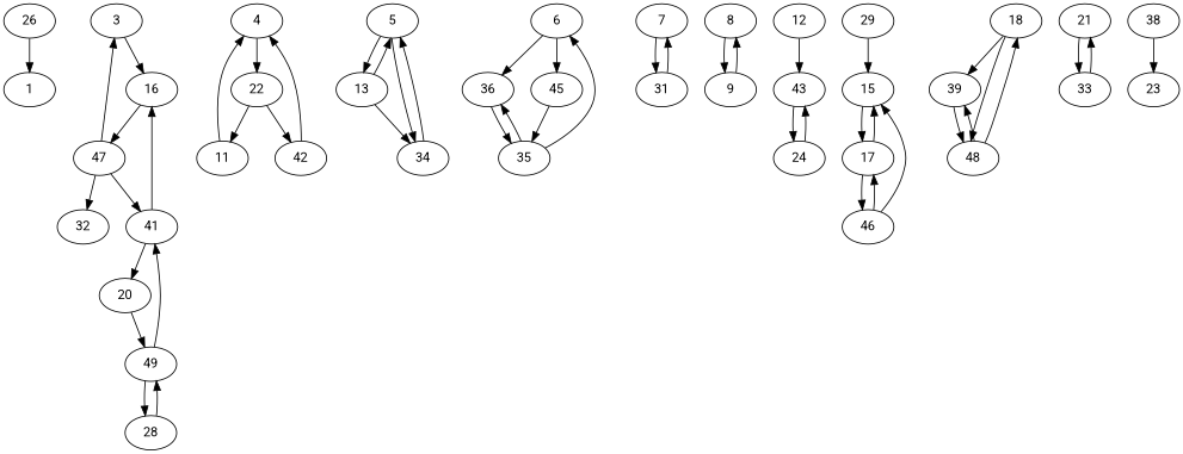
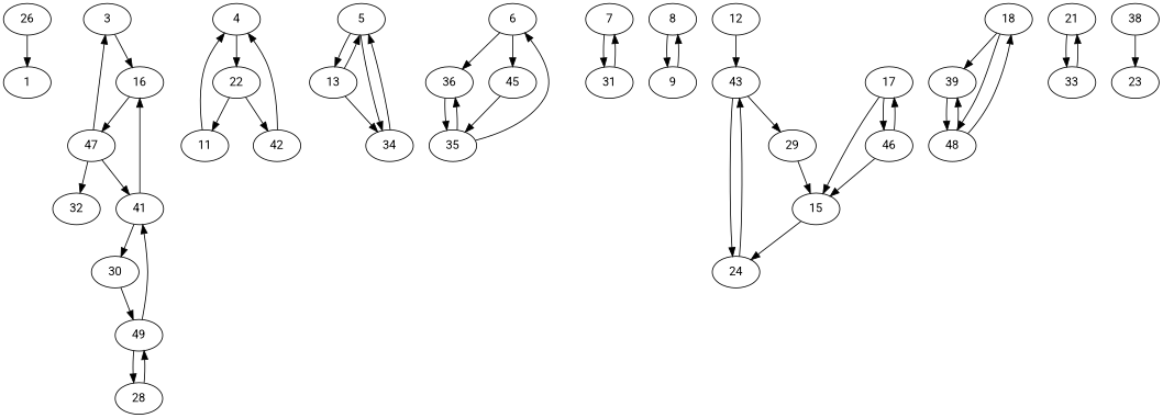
  digraph {
    fontname=Roboto
    node [fontname=Roboto]
    edge [fontname=Roboto]
    26
    1
    3
    16
    47
    32
    41
    4
    22
    11
    42
    5
    13
    34
    6
    36
    45
    35
    7
    31
    8
    9
    12
    43
    24
    29
    15
    17
    46
-   20
+   20 [label=30]
    18
    39
    48
    49
    28
    21
    33
    38
    23
    26 -> 1
    3 -> 16
    16 -> 47
    47 -> 3
    47 -> 32
    47 -> 41
    41 -> 16
    41 -> 20
    4 -> 22
    22 -> 11
    22 -> 42
    11 -> 4
    42 -> 4
    5 -> 13
    5 -> 34
    13 -> 5
    13 -> 34
    34 -> 5
    6 -> 36
    6 -> 45
    36 -> 35
    45 -> 35
    35 -> 6
    35 -> 36
    7 -> 31
    31 -> 7
    8 -> 9
    9 -> 8
    12 -> 43
    43 -> 24
+   43 -> 29
    24 -> 43
    29 -> 15
-   15 -> 17
+   15 -> 24
    17 -> 15
    17 -> 46
    46 -> 15
    46 -> 17
    20 -> 49
    18 -> 39
    18 -> 48
    39 -> 48
    48 -> 18
    48 -> 39
    49 -> 41
    49 -> 28
    28 -> 49
    21 -> 33
    33 -> 21
    38 -> 23
  }
